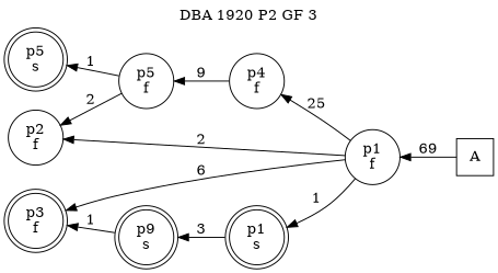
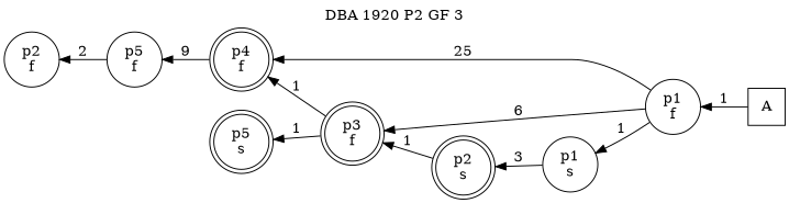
  digraph {
    label=" DBA 1920 P2 GF 3 "
    labelloc=tl
    rankdir=RL
    node [shape=circle]
    n1 [label=A shape=square]
    n2 [label="p1\nf"]
-   n3 [label="p4\nf"]
+   n3 [label="p4\nf" shape=doublecircle]
    n4 [label="p2\nf"]
    n5 [label="p3\nf" shape=doublecircle]
-   n6 [label="p1\ns" shape=doublecircle]
+   n6 [label="p1\ns"]
    n7 [label="p5\nf"]
-   n8 [label="p9\ns" shape=doublecircle]
+   n8 [label="p2\ns" shape=doublecircle]
    n9 [label="p5\ns" shape=doublecircle]
-   n1 -> n2 [label=69]
+   n1 -> n2 [label=1]
    n2 -> n3 [label=25]
-   n2 -> n4 [label=2]
    n2 -> n5 [label=6]
    n2 -> n6 [label=1]
    n3 -> n7 [label=9]
+   n5 -> n3 [label=1]
    n6 -> n8 [label=3]
    n7 -> n4 [label=2]
-   n7 -> n9 [label=1]
+   n5 -> n9 [label=1]
    n8 -> n5 [label=1]
  }
